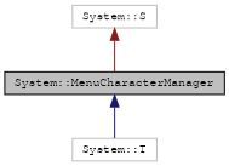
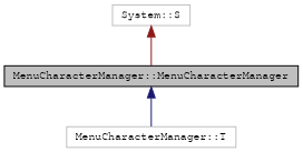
  digraph {
    node [color=grey75 fillcolor=white fontname=FreeMono fontsize=10 shape=record style=filled]
    edge [dir=back fontname=FreeMono fontsize=10 labelfontname=FreeMono labelfontsize=10 style=solid]
-   n1 [color=black fillcolor=grey75 fontcolor=black height=0.2 label="System::MenuCharacterManager" width=0.4]
-   n2 [height=0.2 label="System::T" width=0.4]
+   n1 [color=black fillcolor=grey75 fontcolor=black height=0.2 label="MenuCharacterManager::MenuCharacterManager" width=0.4]
+   n2 [height=0.2 label="MenuCharacterManager::T" width=0.4]
    n3 [height=0.2 label="System::S" width=0.4]
    n1 -> n2 [color=midnightblue]
    n3 -> n1 [color=firebrick4]
  }
